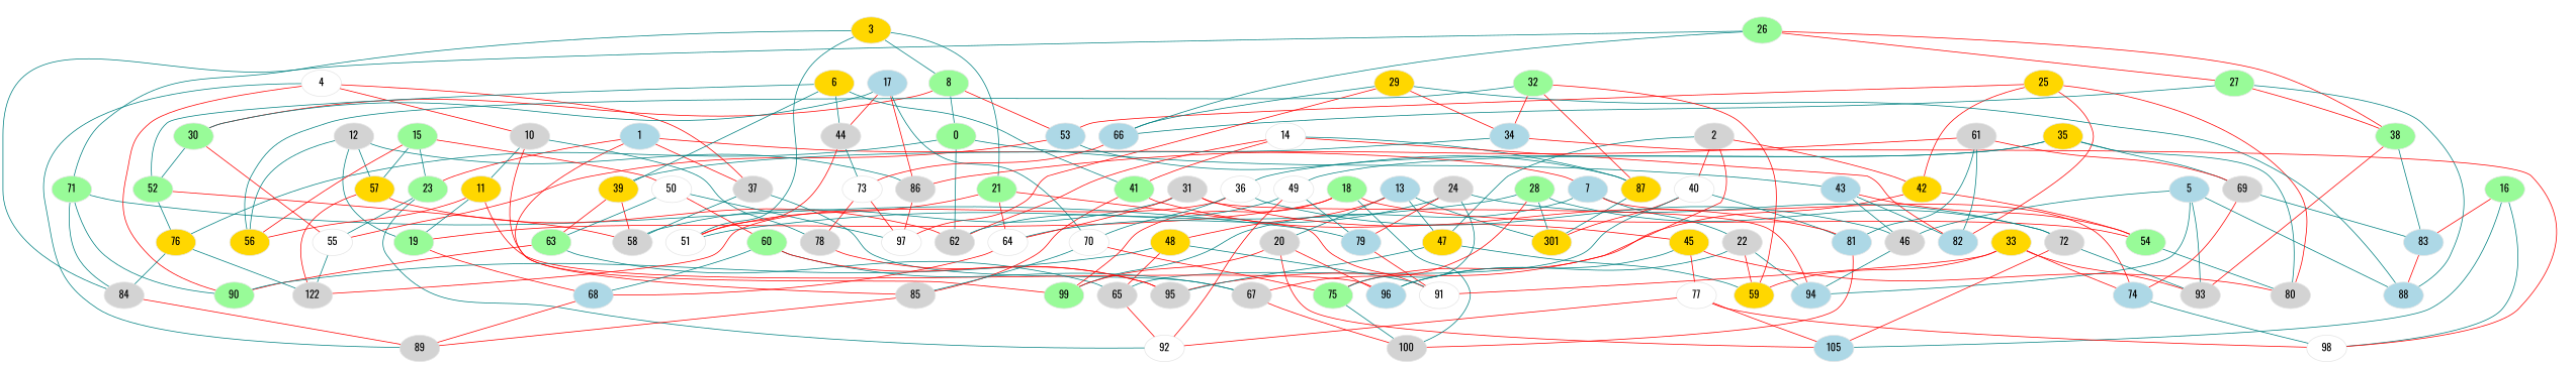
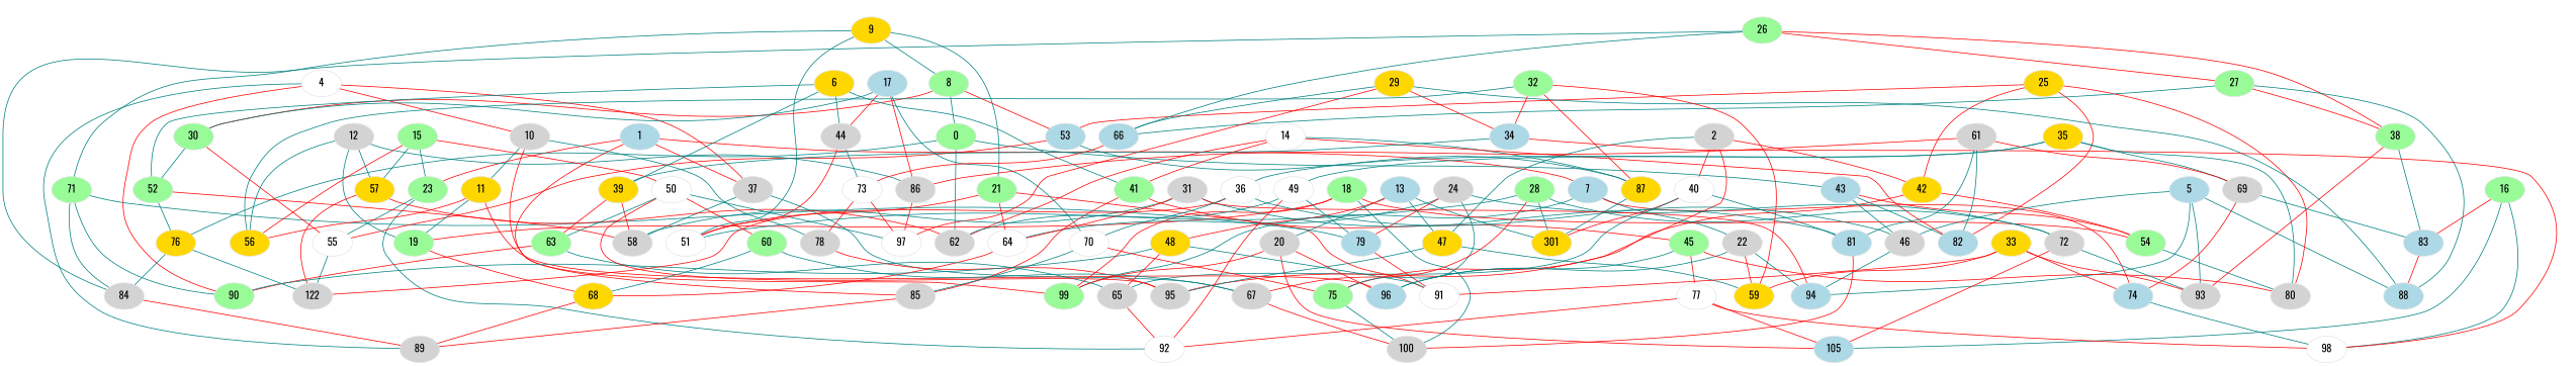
  graph {
    fontname=Oswald
    node [color=gray90 fillcolor=lightgrey fontname=Oswald style=filled]
    edge [color=teal fontname=Oswald]
    1 [fillcolor=lightblue]
    7 [fillcolor=lightblue]
    23 [fillcolor=palegreen]
    37
    85
    22
    74 [fillcolor=lightblue]
    99 [fillcolor=palegreen]
    55 [fillcolor=white]
    92 [fillcolor=white]
    67
    58
    89
    40 [fillcolor=white]
    2
    42 [fillcolor=gold]
    47 [fillcolor=gold]
    75 [fillcolor=palegreen]
    n19 [fillcolor=gold label=301]
    81 [fillcolor=lightblue]
    65
    54 [fillcolor=palegreen]
    95
    59 [fillcolor=gold]
    100
-   3 [fillcolor=gold]
+   3 [fillcolor=gold label=9]
    8 [fillcolor=palegreen]
    21 [fillcolor=palegreen]
    51 [fillcolor=white]
    71 [fillcolor=palegreen]
    n31 [fillcolor=palegreen label=0]
    30 [fillcolor=palegreen]
    53 [fillcolor=lightblue]
    64 [fillcolor=white]
    91 [fillcolor=white]
    90 [fillcolor=palegreen]
    79 [fillcolor=lightblue]
    84
    4 [fillcolor=white]
    10
    11 [fillcolor=gold]
    78
    5 [fillcolor=lightblue]
    46
    88 [fillcolor=lightblue]
    93
    94 [fillcolor=lightblue]
    6 [fillcolor=gold]
    39 [fillcolor=gold]
    41 [fillcolor=palegreen]
    44
    52 [fillcolor=palegreen]
    63 [fillcolor=palegreen]
-   45 [fillcolor=gold]
+   45 [fillcolor=palegreen]
    73 [fillcolor=white]
    76 [fillcolor=gold]
    96 [fillcolor=lightblue]
    98 [fillcolor=white]
    43 [fillcolor=lightblue]
    62
    87 [fillcolor=gold]
    82 [fillcolor=lightblue]
    n63 [label=122]
    19 [fillcolor=palegreen]
    56 [fillcolor=gold]
-   68 [fillcolor=lightblue]
+   68 [fillcolor=gold]
    12
    57 [fillcolor=gold]
    86
    97 [fillcolor=white]
    13 [fillcolor=lightblue]
    20
    48 [fillcolor=gold]
    n74 [fillcolor=lightblue label=105]
    14 [fillcolor=white]
    15 [fillcolor=palegreen]
    50 [fillcolor=white]
    60 [fillcolor=palegreen]
    16 [fillcolor=palegreen]
    83 [fillcolor=lightblue]
    17 [fillcolor=lightblue]
    70 [fillcolor=white]
    18 [fillcolor=palegreen]
    80
    24
    72
    25 [fillcolor=gold]
    26 [fillcolor=palegreen]
    27 [fillcolor=palegreen]
    38 [fillcolor=palegreen]
    66 [fillcolor=lightblue]
    28 [fillcolor=palegreen]
    29 [fillcolor=gold]
    34 [fillcolor=lightblue]
    31
    32 [fillcolor=palegreen]
    33 [fillcolor=gold]
    35 [fillcolor=gold]
    36 [fillcolor=white]
    49 [fillcolor=white]
    69
    77 [fillcolor=white]
    61
    1 -- 7 [color=red]
    1 -- 23 [color=red]
    1 -- 37 [color=red]
    1 -- 85 [color=red]
    7 -- 22
    7 -- 74 [color=red]
    7 -- 99
    23 -- 55
    23 -- 92
    37 -- 67
    37 -- 58
    85 -- 89 [color=red]
    22 -- 59 [color=red]
    22 -- 94
    22 -- 96
    74 -- 98
    55 -- n63
    67 -- 100 [color=red]
    40 -- n19 [color=red]
    40 -- 81
    40 -- 65
    2 -- 40 [color=red]
    2 -- 42 [color=red]
    2 -- 47
    2 -- 75 [color=red]
    42 -- 54 [color=red]
    42 -- 95 [color=red]
    47 -- 95
    47 -- 59
    75 -- 100
    81 -- 100 [color=red]
    65 -- 92 [color=red]
    54 -- 80
    3 -- 8
    3 -- 21
    3 -- 51
    3 -- 71
    8 -- n31
    8 -- 30 [color=red]
    8 -- 53 [color=red]
    21 -- 51 [color=red]
    21 -- 64 [color=red]
    21 -- 91 [color=red]
    71 -- 90
    71 -- 79
    71 -- 84
    n31 -- 76
    n31 -- 43
    n31 -- 62
    30 -- 55 [color=red]
    30 -- 52
    53 -- 55 [color=red]
    53 -- 87
    64 -- 68 [color=red]
    79 -- 91 [color=red]
    84 -- 89 [color=red]
    4 -- 37 [color=red]
    4 -- 89
    4 -- 90 [color=red]
    4 -- 10 [color=red]
    10 -- 99 [color=red]
    10 -- 11
    10 -- 78
    11 -- 96 [color=red]
    11 -- 19
    11 -- 56 [color=red]
    78 -- 95 [color=red]
    5 -- 46
    5 -- 88
    5 -- 93
    5 -- 94
    46 -- 94
    6 -- 39
    6 -- 41
    6 -- 44
    6 -- 52
    39 -- 58 [color=red]
    39 -- 63 [color=red]
    41 -- 85 [color=red]
    41 -- 45 [color=red]
    44 -- 51 [color=red]
    44 -- 73
    52 -- 58 [color=red]
    52 -- 76
    63 -- 65
    63 -- 90 [color=red]
    45 -- 96
    45 -- 80 [color=red]
    45 -- 77 [color=red]
    73 -- 78 [color=red]
    73 -- 97 [color=red]
    76 -- 84
    76 -- n63
    43 -- 54 [color=red]
    43 -- 46
    43 -- 82
    87 -- n19
    19 -- 68 [color=red]
    68 -- 89 [color=red]
    12 -- 19
    12 -- 56
    12 -- 57
    12 -- 86
    57 -- 62 [color=red]
    57 -- n63 [color=red]
    86 -- 97 [color=red]
    13 -- 47
    13 -- n19
    13 -- 20
    13 -- 48 [color=red]
    20 -- 99 [color=red]
    20 -- 96 [color=red]
    20 -- n74 [color=red]
    48 -- 65 [color=red]
    48 -- 91
    48 -- 90
    14 -- 41 [color=red]
    14 -- 62 [color=red]
    14 -- 87
    14 -- 82 [color=red]
    15 -- 23
    15 -- 56 [color=red]
    15 -- 57
    15 -- 50 [color=red]
    50 -- 63
    50 -- 97
    50 -- 60 [color=red]
    60 -- 67
-   60 -- 95 [color=red]
+   50 -- 95 [color=red]
    60 -- 68
    16 -- 98
    16 -- n74
    16 -- 83 [color=red]
    83 -- 88 [color=red]
    17 -- 30
    17 -- 44 [color=red]
    17 -- 86 [color=red]
    17 -- 70
    70 -- 85
    70 -- 75 [color=red]
    18 -- 99 [color=red]
    18 -- 54 [color=red]
    18 -- 100
    18 -- 19 [color=red]
    24 -- 75
    24 -- 64
    24 -- 79 [color=red]
    24 -- 72
    72 -- 93
    72 -- n74 [color=red]
    25 -- 42 [color=red]
    25 -- 53 [color=red]
    25 -- 82 [color=red]
    25 -- 80 [color=red]
    26 -- 84
    26 -- 27 [color=red]
    26 -- 38 [color=red]
    26 -- 66
    27 -- 88
    27 -- 38 [color=red]
    27 -- 66
    38 -- 93 [color=red]
    38 -- 83
    66 -- 73 [color=red]
    28 -- 67 [color=red]
    28 -- n19
    28 -- 51
    28 -- 72
    29 -- 88
    29 -- 97 [color=red]
    29 -- 66
    29 -- 34 [color=red]
    34 -- 39
    34 -- 98 [color=red]
    31 -- 58
-   31 -- 81 [color=red]
+   31 -- 81
    31 -- 64 [color=red]
    31 -- 94 [color=red]
    32 -- 59 [color=red]
    32 -- 87 [color=red]
    32 -- 56
    32 -- 34 [color=red]
    33 -- 74 [color=red]
    33 -- 59 [color=red]
    33 -- 91 [color=red]
    33 -- 93 [color=red]
    35 -- 80
    35 -- 36
    35 -- 49
    35 -- 69
    36 -- 46
    36 -- n63 [color=red]
    36 -- 70
    49 -- 92 [color=red]
    49 -- 79
    49 -- 62
    69 -- 74 [color=red]
    69 -- 83
    77 -- 92 [color=red]
    77 -- 98 [color=red]
    77 -- n74 [color=red]
    61 -- 81
    61 -- 82
    61 -- 86 [color=red]
    61 -- 69 [color=red]
  }
